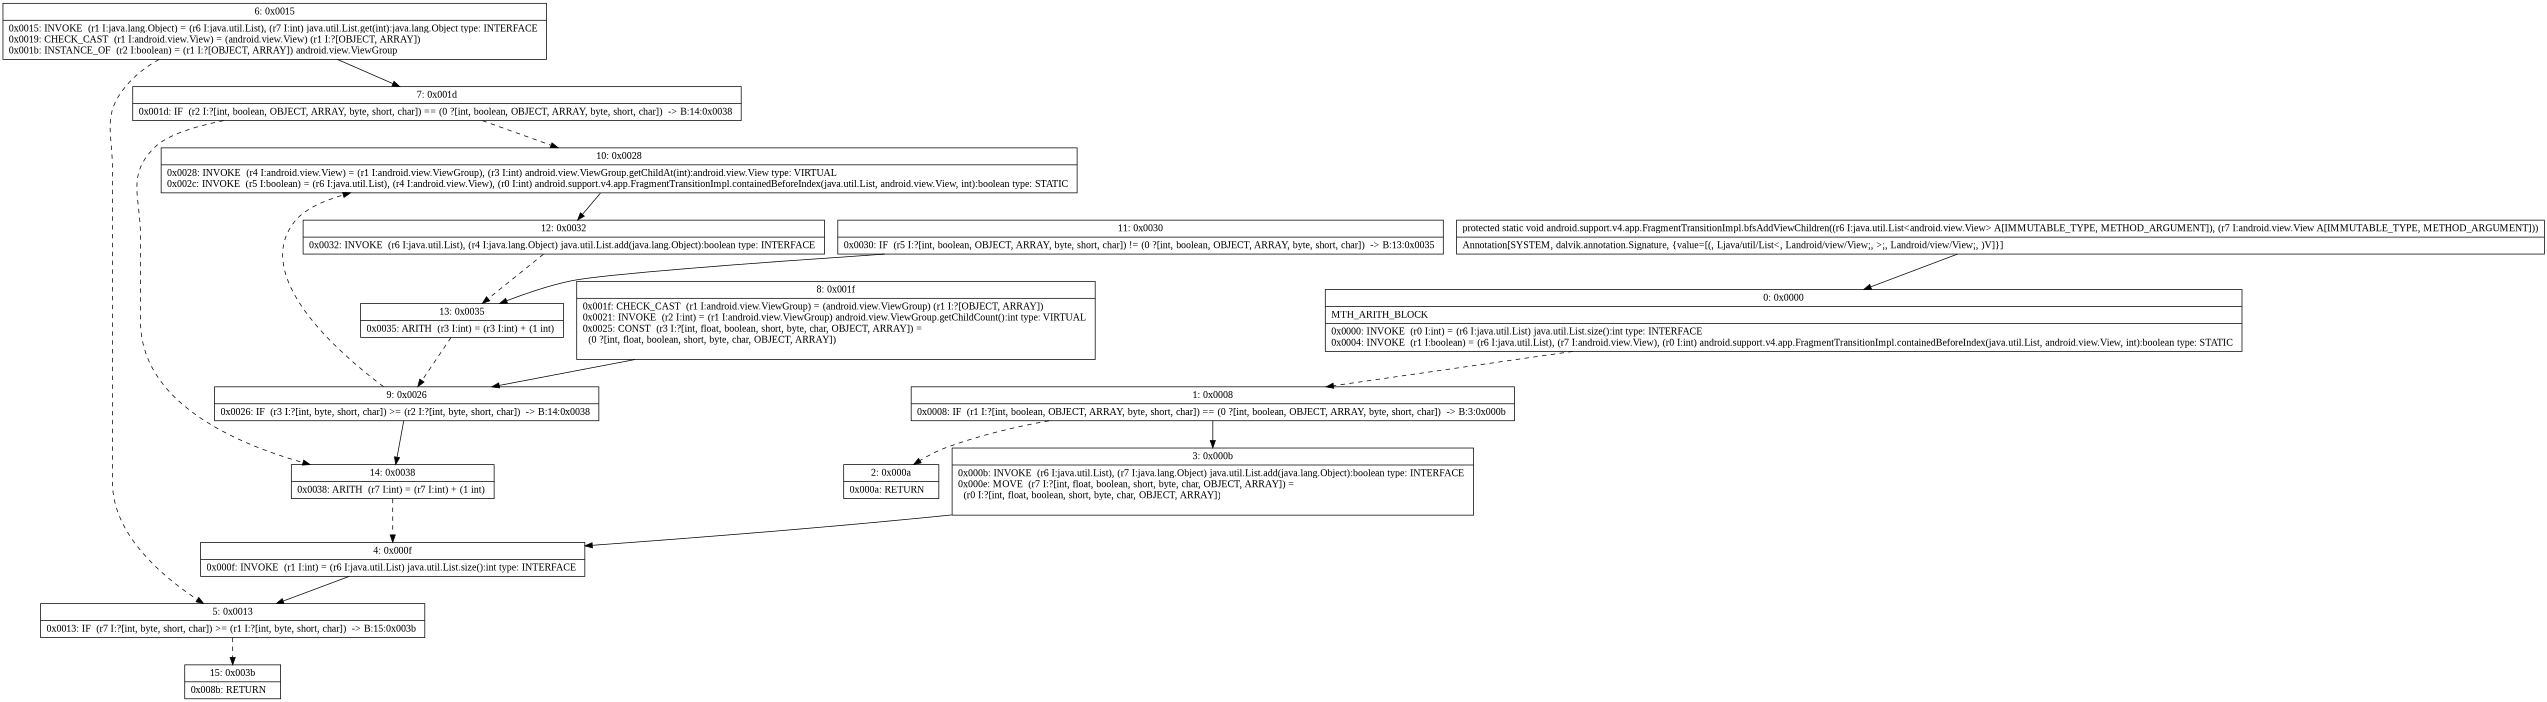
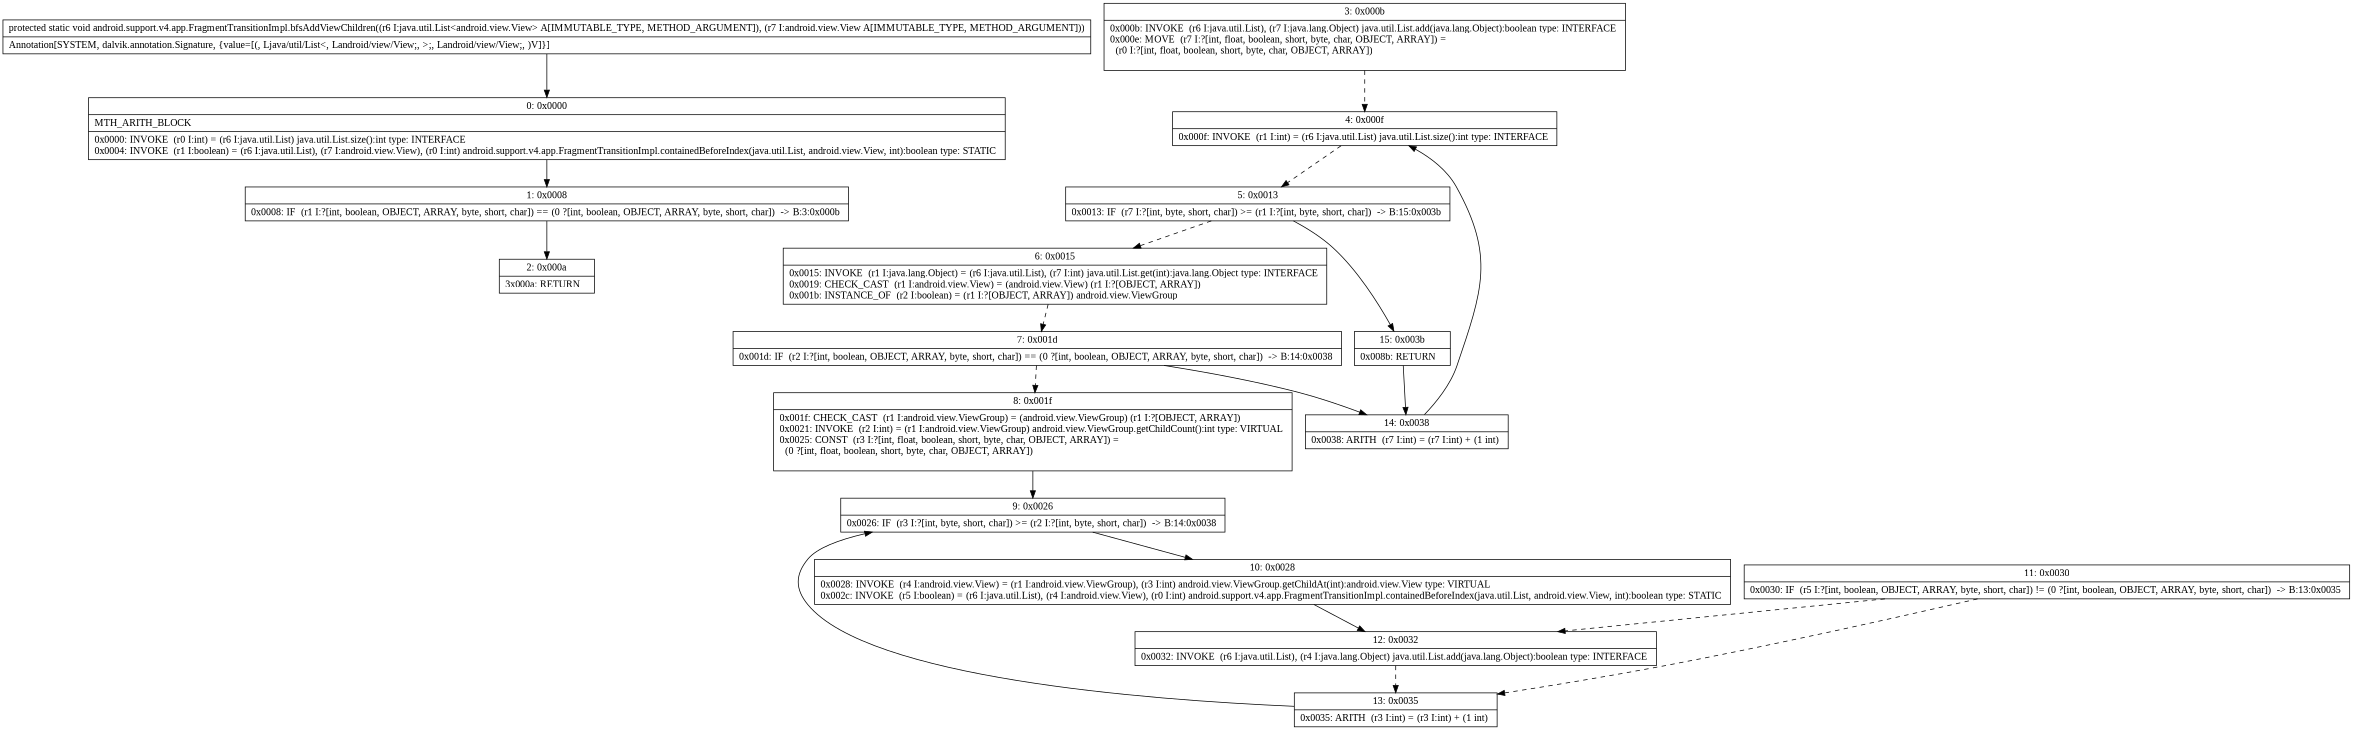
  digraph {
    fontname="Liberation Serif"
    node [fontname="Liberation Serif" shape=record]
    edge [fontname="Liberation Serif"]
    n1 [label="{0\:\ 0x0000|MTH_ARITH_BLOCK\l|0x0000: INVOKE  (r0 I:int) = (r6 I:java.util.List) java.util.List.size():int type: INTERFACE \l0x0004: INVOKE  (r1 I:boolean) = (r6 I:java.util.List), (r7 I:android.view.View), (r0 I:int) android.support.v4.app.FragmentTransitionImpl.containedBeforeIndex(java.util.List, android.view.View, int):boolean type: STATIC \l}"]
    n2 [label="{1\:\ 0x0008|0x0008: IF  (r1 I:?[int, boolean, OBJECT, ARRAY, byte, short, char]) == (0 ?[int, boolean, OBJECT, ARRAY, byte, short, char])  \-\> B:3:0x000b \l}"]
-   n3 [label="{2\:\ 0x000a|0x000a: RETURN   \l}"]
+   n3 [label="{2\:\ 0x000a|3x000a: RETURN   \l}"]
    n4 [label="{3\:\ 0x000b|0x000b: INVOKE  (r6 I:java.util.List), (r7 I:java.lang.Object) java.util.List.add(java.lang.Object):boolean type: INTERFACE \l0x000e: MOVE  (r7 I:?[int, float, boolean, short, byte, char, OBJECT, ARRAY]) = \l  (r0 I:?[int, float, boolean, short, byte, char, OBJECT, ARRAY])\l \l}"]
    n5 [label="{4\:\ 0x000f|0x000f: INVOKE  (r1 I:int) = (r6 I:java.util.List) java.util.List.size():int type: INTERFACE \l}"]
    n6 [label="{5\:\ 0x0013|0x0013: IF  (r7 I:?[int, byte, short, char]) \>= (r1 I:?[int, byte, short, char])  \-\> B:15:0x003b \l}"]
    n7 [label="{6\:\ 0x0015|0x0015: INVOKE  (r1 I:java.lang.Object) = (r6 I:java.util.List), (r7 I:int) java.util.List.get(int):java.lang.Object type: INTERFACE \l0x0019: CHECK_CAST  (r1 I:android.view.View) = (android.view.View) (r1 I:?[OBJECT, ARRAY]) \l0x001b: INSTANCE_OF  (r2 I:boolean) = (r1 I:?[OBJECT, ARRAY]) android.view.ViewGroup \l}"]
    n8 [label="{15\:\ 0x003b|0x008b: RETURN   \l}"]
    n9 [label="{7\:\ 0x001d|0x001d: IF  (r2 I:?[int, boolean, OBJECT, ARRAY, byte, short, char]) == (0 ?[int, boolean, OBJECT, ARRAY, byte, short, char])  \-\> B:14:0x0038 \l}"]
    n10 [label="{8\:\ 0x001f|0x001f: CHECK_CAST  (r1 I:android.view.ViewGroup) = (android.view.ViewGroup) (r1 I:?[OBJECT, ARRAY]) \l0x0021: INVOKE  (r2 I:int) = (r1 I:android.view.ViewGroup) android.view.ViewGroup.getChildCount():int type: VIRTUAL \l0x0025: CONST  (r3 I:?[int, float, boolean, short, byte, char, OBJECT, ARRAY]) = \l  (0 ?[int, float, boolean, short, byte, char, OBJECT, ARRAY])\l \l}"]
    n11 [label="{14\:\ 0x0038|0x0038: ARITH  (r7 I:int) = (r7 I:int) + (1 int) \l}"]
    n12 [label="{9\:\ 0x0026|0x0026: IF  (r3 I:?[int, byte, short, char]) \>= (r2 I:?[int, byte, short, char])  \-\> B:14:0x0038 \l}"]
    n13 [label="{10\:\ 0x0028|0x0028: INVOKE  (r4 I:android.view.View) = (r1 I:android.view.ViewGroup), (r3 I:int) android.view.ViewGroup.getChildAt(int):android.view.View type: VIRTUAL \l0x002c: INVOKE  (r5 I:boolean) = (r6 I:java.util.List), (r4 I:android.view.View), (r0 I:int) android.support.v4.app.FragmentTransitionImpl.containedBeforeIndex(java.util.List, android.view.View, int):boolean type: STATIC \l}"]
    n14 [label="{12\:\ 0x0032|0x0032: INVOKE  (r6 I:java.util.List), (r4 I:java.lang.Object) java.util.List.add(java.lang.Object):boolean type: INTERFACE \l}"]
    n15 [label="{11\:\ 0x0030|0x0030: IF  (r5 I:?[int, boolean, OBJECT, ARRAY, byte, short, char]) != (0 ?[int, boolean, OBJECT, ARRAY, byte, short, char])  \-\> B:13:0x0035 \l}"]
    n16 [label="{13\:\ 0x0035|0x0035: ARITH  (r3 I:int) = (r3 I:int) + (1 int) \l}"]
    n17 [label="{protected static void android.support.v4.app.FragmentTransitionImpl.bfsAddViewChildren((r6 I:java.util.List\<android.view.View\> A[IMMUTABLE_TYPE, METHOD_ARGUMENT]), (r7 I:android.view.View A[IMMUTABLE_TYPE, METHOD_ARGUMENT]))  | Annotation[SYSTEM, dalvik.annotation.Signature, \{value=[(, Ljava\/util\/List\<, Landroid\/view\/View;, \>;, Landroid\/view\/View;, )V]\}]\l}"]
-   n1 -> n2 [style=dashed]
-   n2 -> n3 [style=dashed]
-   n2 -> n4
-   n4 -> n5
-   n5 -> n6
-   n7 -> n6 [style=dashed]
-   n6 -> n8 [style=dashed]
-   n7 -> n9
-   n9 -> n13 [style=dashed]
-   n9 -> n11 [style=dashed]
+   n1 -> n2
+   n2 -> n3 [style=solid]
+   n4 -> n5 [style=dashed]
+   n5 -> n6 [style=dashed]
+   n6 -> n7 [style=dashed]
+   n6 -> n8
+   n7 -> n9 [style=dashed]
+   n9 -> n10 [style=dashed]
+   n9 -> n11
    n10 -> n12
-   n11 -> n5 [style=dashed]
-   n12 -> n11
-   n12 -> n13 [style=dashed]
+   n11 -> n5
+   n8 -> n11
+   n12 -> n13 [style=solid]
    n13 -> n14
    n14 -> n16 [style=dashed]
-   n15 -> n16
-   n16 -> n12 [style=dashed]
+   n15 -> n14 [style=dashed]
+   n15 -> n16 [style=dashed]
+   n16 -> n12
    n17 -> n1
  }
